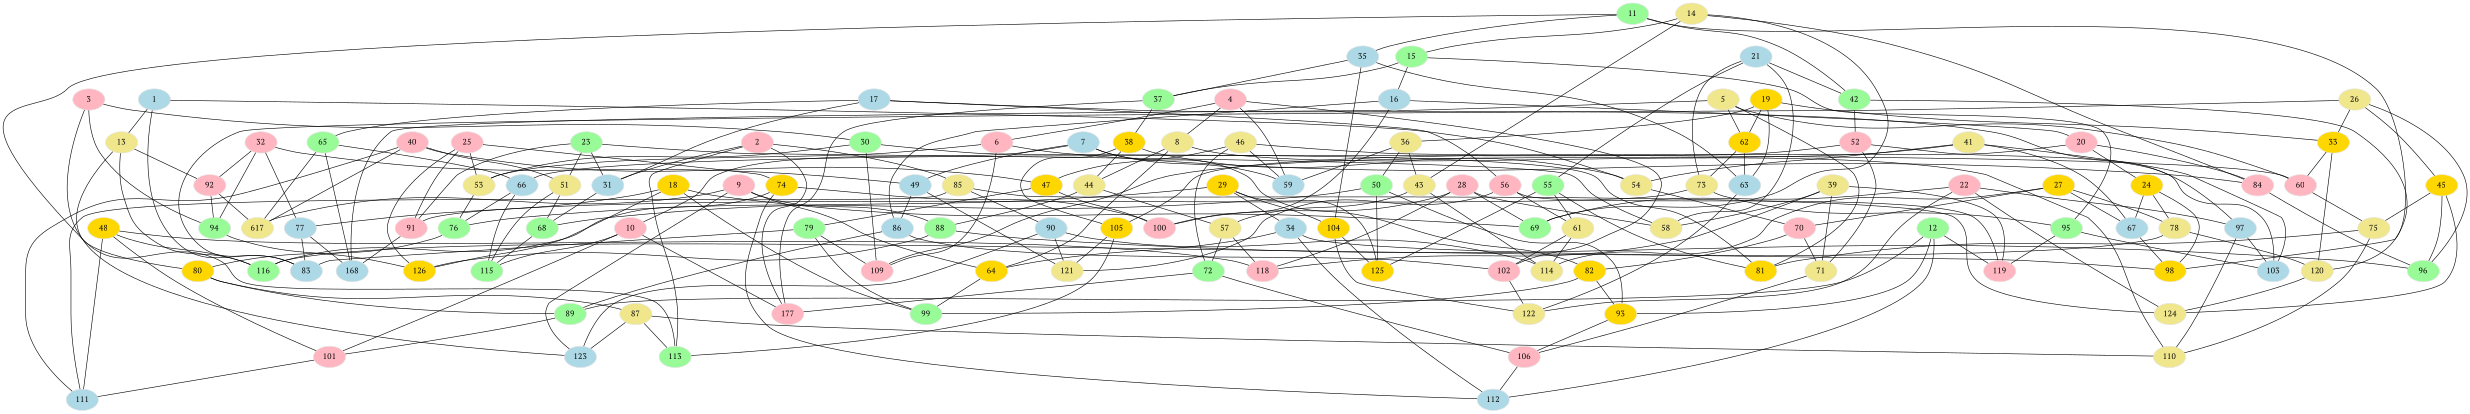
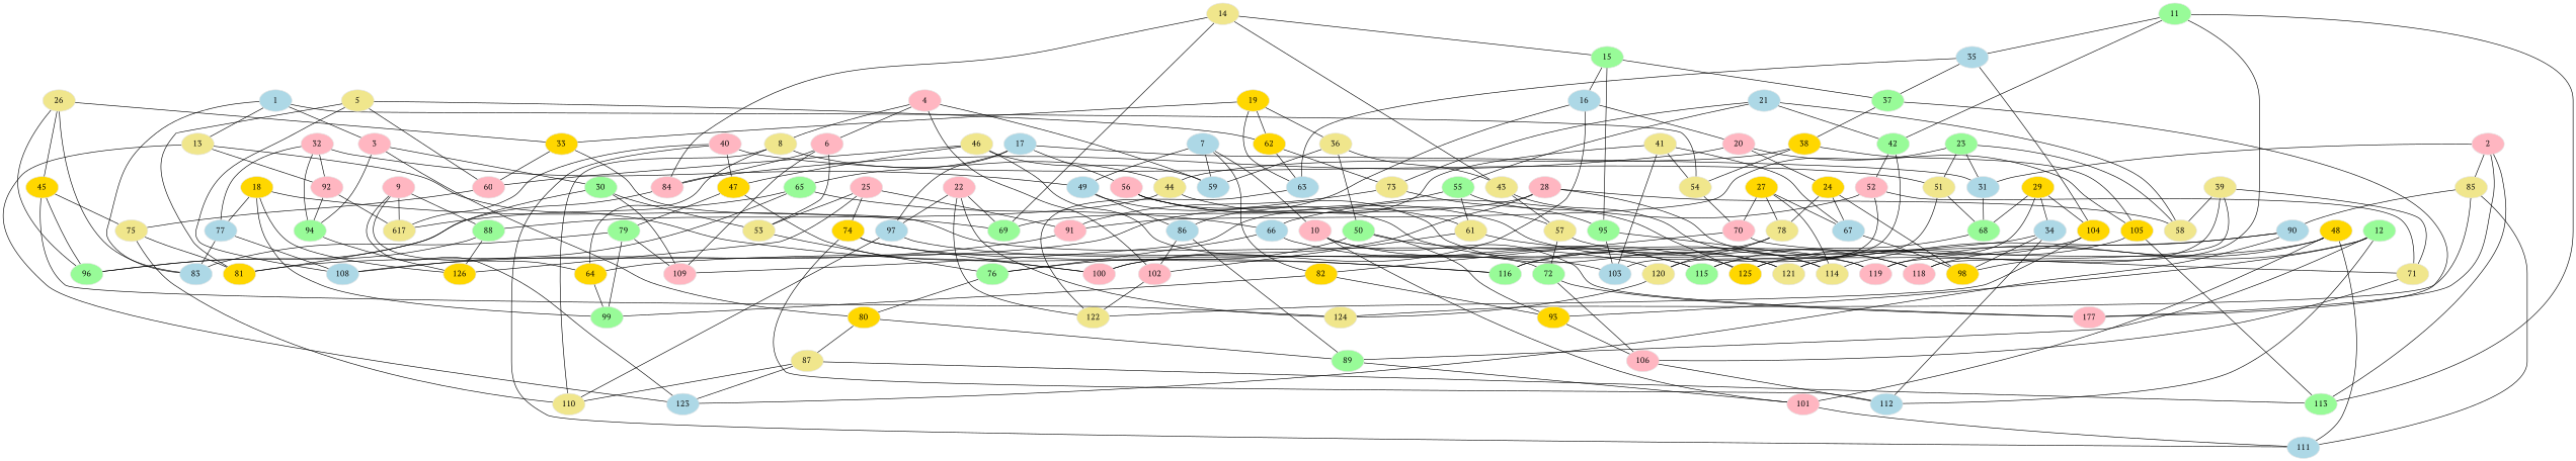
  graph {
    fontname="PT Serif"
    node [color=gray90 fillcolor=khaki fontname="PT Serif" style=filled]
    edge [fontname="PT Serif"]
    1 [fillcolor=lightblue]
    3 [fillcolor=lightpink]
    13
    54
    83 [fillcolor=lightblue]
    30 [fillcolor=palegreen]
    80 [fillcolor=gold]
    94 [fillcolor=palegreen]
    123 [fillcolor=lightblue]
    92 [fillcolor=lightpink]
    116 [fillcolor=palegreen]
    70 [fillcolor=lightpink]
    2 [fillcolor=lightpink]
    31 [fillcolor=lightblue]
    85
    n16 [fillcolor=lightpink label=177]
    113 [fillcolor=palegreen]
    68 [fillcolor=palegreen]
    124
    111 [fillcolor=lightblue]
    90 [fillcolor=lightblue]
    81 [fillcolor=gold]
    53
    109 [fillcolor=lightpink]
    89 [fillcolor=palegreen]
    87
    126 [fillcolor=gold]
    4 [fillcolor=lightpink]
    6 [fillcolor=lightpink]
    8
    59 [fillcolor=lightblue]
    102 [fillcolor=lightpink]
    84 [fillcolor=lightpink]
    44
    64 [fillcolor=gold]
    110
    122
    60 [fillcolor=lightpink]
    5
    62 [fillcolor=gold]
-   108 [fillcolor=lightblue label=168]
+   108 [fillcolor=lightblue]
    75
    63 [fillcolor=lightblue]
    73
    76 [fillcolor=palegreen]
    96 [fillcolor=palegreen]
    7 [fillcolor=lightblue]
    10 [fillcolor=lightpink]
    49 [fillcolor=lightblue]
    82 [fillcolor=gold]
    101 [fillcolor=lightpink]
    115 [fillcolor=palegreen]
    86 [fillcolor=lightblue]
    121
    93 [fillcolor=gold]
    99 [fillcolor=palegreen]
    88 [fillcolor=palegreen]
    57
    9 [fillcolor=lightpink]
    n60 [label=617]
    11 [fillcolor=palegreen]
    35 [fillcolor=lightblue]
    42 [fillcolor=palegreen]
    98 [fillcolor=gold]
    37 [fillcolor=palegreen]
    104 [fillcolor=gold]
    120
    52 [fillcolor=lightpink]
    12 [fillcolor=palegreen]
    112 [fillcolor=lightblue]
    119 [fillcolor=lightpink]
    106 [fillcolor=lightpink]
    14
    15 [fillcolor=palegreen]
    43
    69 [fillcolor=palegreen]
    16 [fillcolor=lightblue]
    95 [fillcolor=palegreen]
    114
    20 [fillcolor=lightpink]
    100 [fillcolor=lightpink]
    38 [fillcolor=gold]
    103 [fillcolor=lightblue]
    24 [fillcolor=gold]
    105 [fillcolor=gold]
    17 [fillcolor=lightblue]
    56 [fillcolor=lightpink]
    65 [fillcolor=palegreen]
    97 [fillcolor=lightblue]
    61
    66 [fillcolor=lightblue]
    18 [fillcolor=gold]
    77 [fillcolor=lightblue]
    19 [fillcolor=gold]
    33 [fillcolor=gold]
    36
    50 [fillcolor=palegreen]
    67 [fillcolor=lightblue]
    78
    21 [fillcolor=lightblue]
    55 [fillcolor=palegreen]
    58
    125 [fillcolor=gold]
    91 [fillcolor=lightpink]
    22 [fillcolor=lightpink]
    23 [fillcolor=palegreen]
    51
    25 [fillcolor=lightpink]
    74 [fillcolor=gold]
    26
    45 [fillcolor=gold]
    27 [fillcolor=gold]
    71
    28 [fillcolor=lightpink]
    118 [fillcolor=lightpink]
    29 [fillcolor=gold]
    34 [fillcolor=lightblue]
    32 [fillcolor=lightpink]
    39
    40 [fillcolor=lightpink]
    47 [fillcolor=gold]
    79 [fillcolor=palegreen]
    41
    72 [fillcolor=palegreen]
    46
    48 [fillcolor=gold]
+   1 -- 3
    1 -- 13
    1 -- 54
    1 -- 83
    3 -- 30
    3 -- 80
    3 -- 94
    13 -- 123
    13 -- 92
    13 -- 116
    54 -- 70
    30 -- 81
    30 -- 53
    30 -- 109
    80 -- 89
    80 -- 87
    94 -- 126
    92 -- 94
    92 -- n60
    70 -- 82
    70 -- 71
    2 -- 31
    2 -- 85
    2 -- n16
    2 -- 113
    31 -- 68
    85 -- 124
    85 -- 111
    85 -- 90
    68 -- 115
    90 -- 123
    90 -- 121
    90 -- 114
    53 -- 76
    89 -- 101
    87 -- 123
    87 -- 113
    87 -- 110
    4 -- 6
    4 -- 8
    4 -- 59
    4 -- 102
    6 -- 53
    6 -- 109
    6 -- 84
    8 -- 44
    8 -- 64
    8 -- 110
    102 -- 122
    84 -- 96
    44 -- 88
    44 -- 57
    64 -- 99
    60 -- 75
    5 -- 81
    5 -- 60
    5 -- 62
    5 -- 108
    62 -- 63
    62 -- 73
    75 -- 81
    75 -- 110
    63 -- 122
    73 -- 95
    73 -- 91
    76 -- 80
    7 -- 59
    7 -- 10
    7 -- 49
    7 -- 82
    10 -- n16
    10 -- 101
    10 -- 115
    49 -- 86
    49 -- 121
    82 -- 93
    82 -- 99
    101 -- 111
    86 -- 89
    86 -- 102
    93 -- 106
    88 -- 126
    88 -- 96
    57 -- 118
    57 -- 72
    9 -- 123
    9 -- 64
    9 -- 88
    9 -- n60
    11 -- 113
    11 -- 35
    11 -- 42
    11 -- 98
    35 -- 63
    35 -- 37
    35 -- 104
    42 -- 120
    42 -- 52
    37 -- n16
    37 -- 38
    104 -- 122
    104 -- 125
    120 -- 124
    52 -- 103
    52 -- 66
    52 -- 71
    12 -- 89
    12 -- 93
    12 -- 112
    12 -- 119
    106 -- 112
    14 -- 84
    14 -- 15
    14 -- 43
    14 -- 69
    15 -- 37
    15 -- 16
    15 -- 95
    43 -- 57
    43 -- 114
    16 -- 86
    16 -- 20
    16 -- 100
    95 -- 119
    95 -- 103
    20 -- 84
    20 -- 24
    20 -- 105
    38 -- 54
    38 -- 44
    38 -- 105
    24 -- 98
    24 -- 67
    24 -- 78
    105 -- 113
    105 -- 121
    17 -- 31
    17 -- 56
    17 -- 65
    17 -- 97
    56 -- 121
    56 -- 119
    56 -- 61
    65 -- 108
    65 -- n60
    65 -- 66
    97 -- 110
    97 -- 103
    61 -- 102
    61 -- 114
    66 -- 76
    66 -- 115
    18 -- 126
    18 -- 99
    18 -- 69
    18 -- 77
    77 -- 83
    77 -- 108
    19 -- 62
    19 -- 63
    19 -- 33
    19 -- 36
    33 -- 60
    33 -- 120
    36 -- 59
    36 -- 43
    36 -- 50
    50 -- 76
    50 -- 93
    50 -- 125
    67 -- 98
    78 -- 116
    78 -- 120
    21 -- 73
    21 -- 42
    21 -- 55
    21 -- 58
    55 -- 81
    55 -- 61
    55 -- 125
    91 -- 108
    22 -- 124
    22 -- 122
    22 -- 69
    22 -- 97
    23 -- 31
    23 -- 58
    23 -- 91
    23 -- 51
    51 -- 68
    51 -- 115
    25 -- 53
    25 -- 126
    25 -- 91
    25 -- 74
    74 -- 116
    74 -- 112
    74 -- 100
    26 -- 83
    26 -- 96
    26 -- 33
    26 -- 45
    45 -- 124
    45 -- 75
    45 -- 96
    27 -- 70
    27 -- 114
    27 -- 67
    27 -- 78
    71 -- 106
    28 -- 69
    28 -- 100
    28 -- 58
    28 -- 118
    29 -- 68
    29 -- 104
    29 -- 125
    29 -- 34
    34 -- 64
    34 -- 98
    34 -- 112
    32 -- 94
    32 -- 92
    32 -- 49
    32 -- 77
    39 -- 119
    39 -- 58
    39 -- 71
    39 -- 118
    40 -- 111
    40 -- n60
    40 -- 51
    40 -- 47
    47 -- 100
    47 -- 79
    79 -- 83
    79 -- 109
    79 -- 99
    41 -- 54
    41 -- 109
    41 -- 103
    41 -- 67
    72 -- n16
    72 -- 106
    46 -- 59
    46 -- 60
    46 -- 47
    46 -- 72
    48 -- 116
    48 -- 111
    48 -- 101
    48 -- 118
  }
